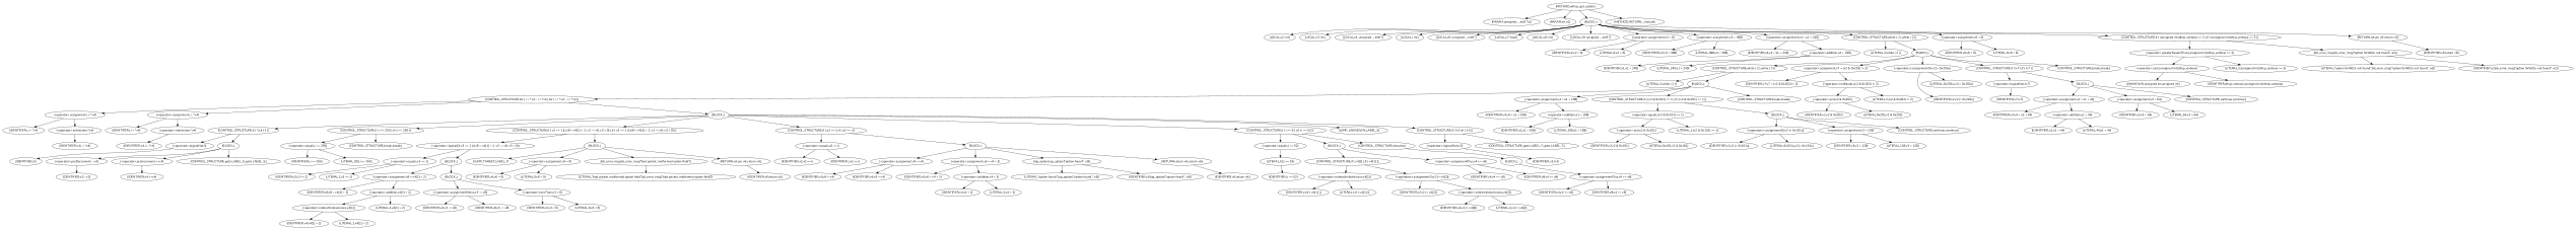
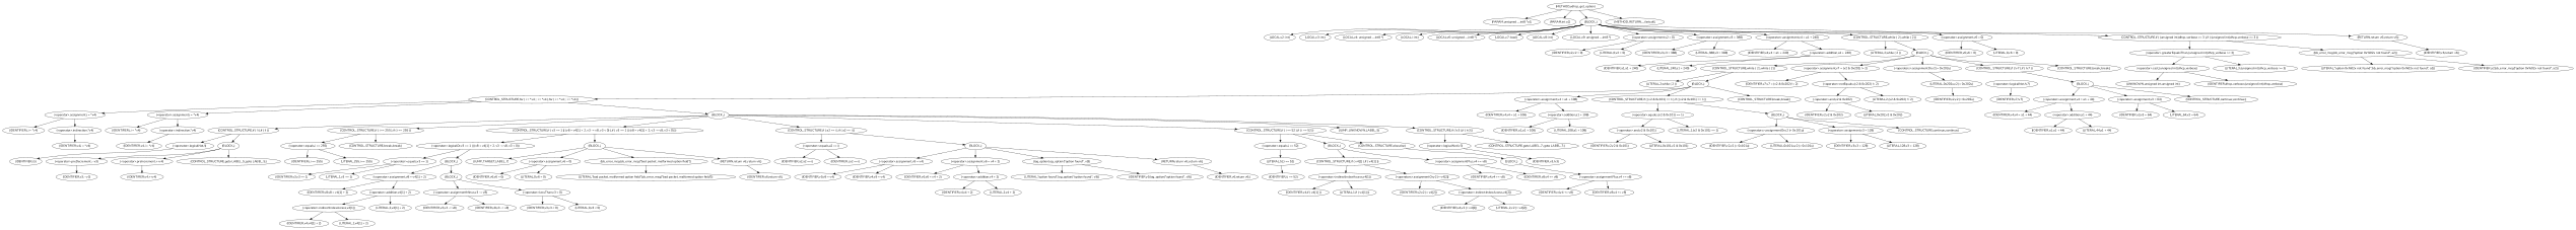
  digraph {
    fontname=Nunito
    node [fontname=Nunito]
    edge [fontname=Nunito]
    n1 [label="(METHOD,udhcp_get_option)"]
    n2 [label="(PARAM,unsigned __int8 *a1)"]
    n3 [label="(PARAM,int a2)"]
    n4 [label="(BLOCK,,)"]
    n5 [label="(METHOD_RETURN,__fastcall)"]
    n6 [label="(LOCAL,v2: int)"]
    n7 [label="(LOCAL,v3: int)"]
    n8 [label="(LOCAL,v4: unsigned __int8 *)"]
    n9 [label="(LOCAL,i: int)"]
    n10 [label="(LOCAL,v6: unsigned __int8 *)"]
    n11 [label="(LOCAL,v7: bool)"]
    n12 [label="(LOCAL,v8: int)"]
    n13 [label="(LOCAL,v9: unsigned __int8 *)"]
    n14 [label="(<operator>.assignment,v2 = 0)"]
    n15 [label="(<operator>.assignment,v3 = 388)"]
    n16 [label="(<operator>.assignment,v4 = a1 + 240)"]
    n17 [label="(CONTROL_STRUCTURE,while ( 2 ),while ( 2 ))"]
    n18 [label="(<operator>.assignment,v6 = 0)"]
    n19 [label="(CONTROL_STRUCTURE,if ( (unsigned int)dhcp_verbose >= 3 ),if ( (unsigned int)dhcp_verbose >= 3 ))"]
    n20 [label="(RETURN,return v6;,return v6;)"]
    n21 [label="(IDENTIFIER,v2,v2 = 0)"]
    n22 [label="(LITERAL,0,v2 = 0)"]
    n23 [label="(IDENTIFIER,v3,v3 = 388)"]
    n24 [label="(LITERAL,388,v3 = 388)"]
    n25 [label="(IDENTIFIER,v4,v4 = a1 + 240)"]
    n26 [label="(<operator>.addition,a1 + 240)"]
    n27 [label="(LITERAL,2,while ( 2 ))"]
    n28 [label="(BLOCK,,)"]
    n29 [label="(IDENTIFIER,v6,v6 = 0)"]
    n30 [label="(LITERAL,0,v6 = 0)"]
    n31 [label="(<operator>.greaterEqualsThan,(unsigned int)dhcp_verbose >= 3)"]
    n32 [label="(bb_error_msg,bb_error_msg(\"option 0x%02x not found\", a2))"]
    n33 [label="(IDENTIFIER,v6,return v6;)"]
    n34 [label="(IDENTIFIER,a1,a1 + 240)"]
    n35 [label="(LITERAL,240,a1 + 240)"]
    n36 [label="(CONTROL_STRUCTURE,while ( 2 ),while ( 2 ))"]
    n37 [label="(<operator>.assignment,v7 = (v2 & 0x202) != 2)"]
    n38 [label="(<operators>.assignmentOr,v2 |= 0x202u)"]
    n39 [label="(CONTROL_STRUCTURE,if ( !v7 ),if ( !v7 ))"]
    n40 [label="(CONTROL_STRUCTURE,break;,break;)"]
    n41 [label="(LITERAL,2,while ( 2 ))"]
    n42 [label="(BLOCK,,)"]
    n43 [label="(IDENTIFIER,v7,v7 = (v2 & 0x202) != 2)"]
    n44 [label="(<operator>.notEquals,(v2 & 0x202) != 2)"]
    n45 [label="(IDENTIFIER,v2,v2 |= 0x202u)"]
    n46 [label="(LITERAL,0x202u,v2 |= 0x202u)"]
    n47 [label="(<operator>.logicalNot,!v7)"]
    n48 [label="(BLOCK,,)"]
    n49 [label="(CONTROL_STRUCTURE,for ( i = *v4; ; i = *v4 ),for ( i = *v4; ; i = *v4 ))"]
    n50 [label="(<operator>.assignment,v4 = a1 + 108)"]
    n51 [label="(CONTROL_STRUCTURE,if ( (v2 & 0x101) == 1 ),if ( (v2 & 0x101) == 1 ))"]
    n52 [label="(CONTROL_STRUCTURE,break;,break;)"]
    n53 [label="(<operator>.assignment,i = *v4)"]
    n54 [label="(<operator>.assignment,i = *v4)"]
    n55 [label="(BLOCK,,)"]
    n56 [label="(IDENTIFIER,v4,v4 = a1 + 108)"]
    n57 [label="(<operator>.addition,a1 + 108)"]
    n58 [label="(<operator>.equals,(v2 & 0x101) == 1)"]
    n59 [label="(BLOCK,,)"]
    n60 [label="(IDENTIFIER,i,i = *v4)"]
    n61 [label="(<operator>.indirection,*v4)"]
    n62 [label="(IDENTIFIER,i,i = *v4)"]
    n63 [label="(<operator>.indirection,*v4)"]
    n64 [label="(CONTROL_STRUCTURE,if ( !i ),if ( !i ))"]
    n65 [label="(CONTROL_STRUCTURE,if ( i == 255 ),if ( i == 255 ))"]
    n66 [label="(CONTROL_STRUCTURE,if ( v3 == 1 || (v8 = v4[1] + 2, v3 -= v8, v3 < 0) ),if ( v3 == 1 || (v8 = v4[1] + 2, v3 -= v8, v3 < 0) ))"]
    n67 [label="(CONTROL_STRUCTURE,if ( a2 == i ),if ( a2 == i ))"]
    n68 [label="(CONTROL_STRUCTURE,if ( i == 52 ),if ( i == 52 ))"]
    n69 [label="(JUMP_UNKNOWN,LABEL_5)"]
    n70 [label="(CONTROL_STRUCTURE,if ( !v3 ),if ( !v3 ))"]
    n71 [label="(IDENTIFIER,v4,i = *v4)"]
    n72 [label="(IDENTIFIER,v4,i = *v4)"]
    n73 [label="(<operator>.logicalNot,!i)"]
    n74 [label="(BLOCK,,)"]
    n75 [label="(<operator>.equals,i == 255)"]
    n76 [label="(CONTROL_STRUCTURE,break;,break;)"]
    n77 [label="(<operator>.logicalOr,v3 == 1 || (v8 = v4[1] + 2, v3 -= v8, v3 < 0))"]
    n78 [label="(BLOCK,,)"]
    n79 [label="(<operator>.equals,a2 == i)"]
    n80 [label="(BLOCK,,)"]
    n81 [label="(<operator>.equals,i == 52)"]
    n82 [label="(BLOCK,,)"]
    n83 [label="(CONTROL_STRUCTURE,else,else)"]
    n84 [label="(<operator>.logicalNot,!v3)"]
    n85 [label="(CONTROL_STRUCTURE,goto LABEL_7;,goto LABEL_7;)"]
    n86 [label="(IDENTIFIER,i,!i)"]
    n87 [label="(<operator>.preDecrement,--v3)"]
    n88 [label="(<operator>.preIncrement,++v4)"]
    n89 [label="(CONTROL_STRUCTURE,goto LABEL_5;,goto LABEL_5;)"]
    n90 [label="(IDENTIFIER,v3,--v3)"]
    n91 [label="(IDENTIFIER,v4,++v4)"]
    n92 [label="(IDENTIFIER,i,i == 255)"]
    n93 [label="(LITERAL,255,i == 255)"]
    n94 [label="(<operator>.equals,v3 == 1)"]
    n95 [label="(BLOCK,,)"]
    n96 [label="(JUMP_TARGET,LABEL_7)"]
    n97 [label="(<operator>.assignment,v6 = 0)"]
    n98 [label="(bb_error_msg,bb_error_msg(\"bad packet, malformed option field\"))"]
    n99 [label="(RETURN,return v6;,return v6;)"]
    n100 [label="(IDENTIFIER,v3,v3 == 1)"]
    n101 [label="(LITERAL,1,v3 == 1)"]
    n102 [label="(<operator>.assignment,v8 = v4[1] + 2)"]
    n103 [label="(BLOCK,,)"]
    n104 [label="(IDENTIFIER,v8,v8 = v4[1] + 2)"]
    n105 [label="(<operator>.addition,v4[1] + 2)"]
    n106 [label="(<operator>.assignmentMinus,v3 -= v8)"]
    n107 [label="(<operator>.lessThan,v3 < 0)"]
    n108 [label="(<operator>.indirectIndexAccess,v4[1])"]
    n109 [label="(LITERAL,2,v4[1] + 2)"]
    n110 [label="(IDENTIFIER,v4,v4[1] + 2)"]
    n111 [label="(LITERAL,1,v4[1] + 2)"]
    n112 [label="(IDENTIFIER,v3,v3 -= v8)"]
    n113 [label="(IDENTIFIER,v8,v3 -= v8)"]
    n114 [label="(IDENTIFIER,v3,v3 < 0)"]
    n115 [label="(LITERAL,0,v3 < 0)"]
    n116 [label="(IDENTIFIER,v6,v6 = 0)"]
    n117 [label="(LITERAL,0,v6 = 0)"]
    n118 [label="(LITERAL,\"bad packet, malformed option field\",bb_error_msg(\"bad packet, malformed option field\"))"]
    n119 [label="(IDENTIFIER,v6,return v6;)"]
    n120 [label="(IDENTIFIER,a2,a2 == i)"]
    n121 [label="(IDENTIFIER,i,a2 == i)"]
    n122 [label="(<operator>.assignment,v9 = v4)"]
    n123 [label="(<operator>.assignment,v6 = v4 + 2)"]
    n124 [label="(log_option,log_option(\"option found\", v9))"]
    n125 [label="(RETURN,return v6;,return v6;)"]
    n126 [label="(IDENTIFIER,v9,v9 = v4)"]
    n127 [label="(IDENTIFIER,v4,v9 = v4)"]
    n128 [label="(IDENTIFIER,v6,v6 = v4 + 2)"]
    n129 [label="(<operator>.addition,v4 + 2)"]
    n130 [label="(LITERAL,\"option found\",log_option(\"option found\", v9))"]
    n131 [label="(IDENTIFIER,v9,log_option(\"option found\", v9))"]
    n132 [label="(IDENTIFIER,v6,return v6;)"]
    n133 [label="(IDENTIFIER,v4,v4 + 2)"]
    n134 [label="(LITERAL,2,v4 + 2)"]
    n135 [label="(LITERAL,52,i == 52)"]
    n136 [label="(CONTROL_STRUCTURE,if ( v4[1] ),if ( v4[1] ))"]
    n137 [label="(<operator>.assignmentPlus,v4 += v8)"]
    n138 [label="(BLOCK,,)"]
    n139 [label="(IDENTIFIER,i,i == 52)"]
    n140 [label="(<operator>.indirectIndexAccess,v4[1])"]
    n141 [label="(<operators>.assignmentOr,v2 |= v4[2])"]
    n142 [label="(IDENTIFIER,v4,v4 += v8)"]
    n143 [label="(IDENTIFIER,v8,v4 += v8)"]
    n144 [label="(IDENTIFIER,v4,if ( v4[1] ))"]
    n145 [label="(LITERAL,1,if ( v4[1] ))"]
    n146 [label="(IDENTIFIER,v2,v2 |= v4[2])"]
    n147 [label="(<operator>.indirectIndexAccess,v4[2])"]
    n148 [label="(IDENTIFIER,v4,v2 |= v4[2])"]
    n149 [label="(LITERAL,2,v2 |= v4[2])"]
    n150 [label="(<operator>.assignmentPlus,v4 += v8)"]
    n151 [label="(IDENTIFIER,v4,v4 += v8)"]
    n152 [label="(IDENTIFIER,v8,v4 += v8)"]
    n153 [label="(IDENTIFIER,v3,!v3)"]
    n154 [label="(IDENTIFIER,a1,a1 + 108)"]
    n155 [label="(LITERAL,108,a1 + 108)"]
    n156 [label="(<operator>.and,v2 & 0x101)"]
    n157 [label="(LITERAL,1,(v2 & 0x101) == 1)"]
    n158 [label="(<operators>.assignmentOr,v2 |= 0x101u)"]
    n159 [label="(<operator>.assignment,v3 = 128)"]
    n160 [label="(CONTROL_STRUCTURE,continue;,continue;)"]
    n161 [label="(IDENTIFIER,v2,v2 & 0x101)"]
    n162 [label="(LITERAL,0x101,v2 & 0x101)"]
    n163 [label="(IDENTIFIER,v2,v2 |= 0x101u)"]
    n164 [label="(LITERAL,0x101u,v2 |= 0x101u)"]
    n165 [label="(IDENTIFIER,v3,v3 = 128)"]
    n166 [label="(LITERAL,128,v3 = 128)"]
    n167 [label="(<operator>.and,v2 & 0x202)"]
    n168 [label="(LITERAL,2,(v2 & 0x202) != 2)"]
    n169 [label="(IDENTIFIER,v2,v2 & 0x202)"]
    n170 [label="(LITERAL,0x202,v2 & 0x202)"]
    n171 [label="(IDENTIFIER,v7,!v7)"]
    n172 [label="(<operator>.assignment,v4 = a1 + 44)"]
    n173 [label="(<operator>.assignment,v3 = 64)"]
    n174 [label="(CONTROL_STRUCTURE,continue;,continue;)"]
    n175 [label="(IDENTIFIER,v4,v4 = a1 + 44)"]
    n176 [label="(<operator>.addition,a1 + 44)"]
    n177 [label="(IDENTIFIER,v3,v3 = 64)"]
    n178 [label="(LITERAL,64,v3 = 64)"]
    n179 [label="(IDENTIFIER,a1,a1 + 44)"]
    n180 [label="(LITERAL,44,a1 + 44)"]
    n181 [label="(<operator>.cast,(unsigned int)dhcp_verbose)"]
    n182 [label="(LITERAL,3,(unsigned int)dhcp_verbose >= 3)"]
    n183 [label="(LITERAL,\"option 0x%02x not found\",bb_error_msg(\"option 0x%02x not found\", a2))"]
    n184 [label="(IDENTIFIER,a2,bb_error_msg(\"option 0x%02x not found\", a2))"]
    n185 [label="(UNKNOWN,unsigned int,unsigned int)"]
    n186 [label="(IDENTIFIER,dhcp_verbose,(unsigned int)dhcp_verbose)"]
    n1 -> n2
    n1 -> n3
    n1 -> n4
    n1 -> n5
    n4 -> n6
    n4 -> n7
    n4 -> n8
    n4 -> n9
    n4 -> n10
    n4 -> n11
    n4 -> n12
    n4 -> n13
    n4 -> n14
    n4 -> n15
    n4 -> n16
    n4 -> n17
    n4 -> n18
    n4 -> n19
    n4 -> n20
    n14 -> n21
    n14 -> n22
    n15 -> n23
    n15 -> n24
    n16 -> n25
    n16 -> n26
    n17 -> n27
    n17 -> n28
    n18 -> n29
    n18 -> n30
    n19 -> n31
    n19 -> n32
    n20 -> n33
    n26 -> n34
    n26 -> n35
    n28 -> n36
    n28 -> n37
    n28 -> n38
    n28 -> n39
    n28 -> n40
    n31 -> n181
    n31 -> n182
    n32 -> n183
    n32 -> n184
    n36 -> n41
    n36 -> n42
    n37 -> n43
    n37 -> n44
-   n38 -> n45
+   n46 -> n45
    n38 -> n46
-   n39 -> n47
    n39 -> n48
    n42 -> n49
    n42 -> n50
    n42 -> n51
    n42 -> n52
    n44 -> n167
    n44 -> n168
    n47 -> n171
    n48 -> n172
    n48 -> n173
    n48 -> n174
    n49 -> n53
    n49 -> n54
    n49 -> n55
    n50 -> n56
    n50 -> n57
    n51 -> n58
    n51 -> n59
    n53 -> n60
    n53 -> n61
    n54 -> n62
    n54 -> n63
    n55 -> n64
    n55 -> n65
    n55 -> n66
    n55 -> n67
    n55 -> n68
    n55 -> n69
    n55 -> n70
    n57 -> n154
    n57 -> n155
    n58 -> n156
    n58 -> n157
    n59 -> n158
    n59 -> n159
    n59 -> n160
    n61 -> n71
    n63 -> n72
    n64 -> n73
    n64 -> n74
    n65 -> n75
    n65 -> n76
    n66 -> n77
    n66 -> n78
    n67 -> n79
    n67 -> n80
    n68 -> n81
    n68 -> n82
    n68 -> n83
    n70 -> n84
    n70 -> n85
    n73 -> n86
    n74 -> n87
    n74 -> n88
    n74 -> n89
    n75 -> n92
    n75 -> n93
    n77 -> n94
    n77 -> n95
    n78 -> n96
    n78 -> n97
    n78 -> n98
    n78 -> n99
    n79 -> n120
    n79 -> n121
    n80 -> n122
    n80 -> n123
    n80 -> n124
    n80 -> n125
    n81 -> n135
    n82 -> n136
    n82 -> n137
    n83 -> n138
    n84 -> n153
    n87 -> n90
    n88 -> n91
    n94 -> n100
    n94 -> n101
    n95 -> n102
    n95 -> n103
    n97 -> n116
    n97 -> n117
    n98 -> n118
    n99 -> n119
    n102 -> n104
    n102 -> n105
    n103 -> n106
    n103 -> n107
    n105 -> n108
    n105 -> n109
    n106 -> n112
    n106 -> n113
    n107 -> n114
    n107 -> n115
    n108 -> n110
    n108 -> n111
    n122 -> n126
    n122 -> n127
    n123 -> n128
    n123 -> n129
    n124 -> n130
    n124 -> n131
    n125 -> n132
    n129 -> n133
    n129 -> n134
    n135 -> n139
    n136 -> n140
    n136 -> n141
    n137 -> n142
    n137 -> n143
    n138 -> n150
    n140 -> n144
    n140 -> n145
    n141 -> n146
    n141 -> n147
    n147 -> n148
    n147 -> n149
    n150 -> n151
    n150 -> n152
    n156 -> n161
    n156 -> n162
    n158 -> n163
    n158 -> n164
    n159 -> n165
    n159 -> n166
    n167 -> n169
    n167 -> n170
    n172 -> n175
    n172 -> n176
    n173 -> n177
    n173 -> n178
    n176 -> n179
    n176 -> n180
    n181 -> n185
    n181 -> n186
  }
